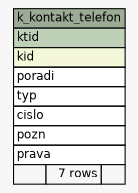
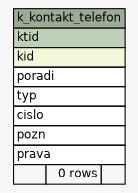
  digraph {
    bgcolor="#f7f7f7"
    fontname=Helvetica
    fontsize=11
    nodesep=0.18
    rankdir=RL
    ranksep=0.46
-   n1 [fontname=Helvetica fontsize=11 label=<     <TABLE BORDER="0" CELLBORDER="1" CELLSPACING="0" BGCOLOR="#ffffff">       <TR><TD COLSPAN="3" BGCOLOR="#9bab96" ALIGN="CENTER">k_kontakt_telefon</TD></TR>       <TR><TD PORT="ktid" COLSPAN="3" BGCOLOR="#bed1b8" ALIGN="LEFT">ktid</TD></TR>       <TR><TD PORT="kid" COLSPAN="3" BGCOLOR="#f4f7da" ALIGN="LEFT">kid</TD></TR>       <TR><TD PORT="poradi" COLSPAN="3" ALIGN="LEFT">poradi</TD></TR>       <TR><TD PORT="typ" COLSPAN="3" ALIGN="LEFT">typ</TD></TR>       <TR><TD PORT="cislo" COLSPAN="3" ALIGN="LEFT">cislo</TD></TR>       <TR><TD PORT="pozn" COLSPAN="3" ALIGN="LEFT">pozn</TD></TR>       <TR><TD PORT="prava" COLSPAN="3" ALIGN="LEFT">prava</TD></TR>       <TR><TD ALIGN="LEFT" BGCOLOR="#f7f7f7">  </TD><TD ALIGN="RIGHT" BGCOLOR="#f7f7f7">7 rows</TD><TD ALIGN="RIGHT" BGCOLOR="#f7f7f7">  </TD></TR>     </TABLE>> shape=plaintext]
+   n1 [fontname=Helvetica fontsize=11 label=<     <TABLE BORDER="0" CELLBORDER="1" CELLSPACING="0" BGCOLOR="#ffffff">       <TR><TD COLSPAN="3" BGCOLOR="#9bab96" ALIGN="CENTER">k_kontakt_telefon</TD></TR>       <TR><TD PORT="ktid" COLSPAN="3" BGCOLOR="#bed1b8" ALIGN="LEFT">ktid</TD></TR>       <TR><TD PORT="kid" COLSPAN="3" BGCOLOR="#f4f7da" ALIGN="LEFT">kid</TD></TR>       <TR><TD PORT="poradi" COLSPAN="3" ALIGN="LEFT">poradi</TD></TR>       <TR><TD PORT="typ" COLSPAN="3" ALIGN="LEFT">typ</TD></TR>       <TR><TD PORT="cislo" COLSPAN="3" ALIGN="LEFT">cislo</TD></TR>       <TR><TD PORT="pozn" COLSPAN="3" ALIGN="LEFT">pozn</TD></TR>       <TR><TD PORT="prava" COLSPAN="3" ALIGN="LEFT">prava</TD></TR>       <TR><TD ALIGN="LEFT" BGCOLOR="#f7f7f7">  </TD><TD ALIGN="RIGHT" BGCOLOR="#f7f7f7">0 rows</TD><TD ALIGN="RIGHT" BGCOLOR="#f7f7f7">  </TD></TR>     </TABLE>> shape=plaintext]
  }
